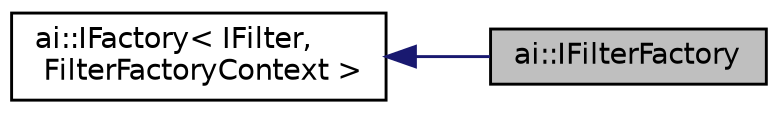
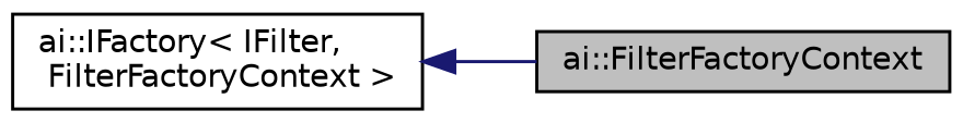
  digraph {
    rankdir=LR
    node [color=black fontname=Helvetica fontsize=10 shape=record style=filled]
-   n1 [fillcolor=grey75 fontcolor=black height=0.2 label="ai::IFilterFactory" width=0.4]
+   n1 [fillcolor=grey75 fontcolor=black height=0.2 label="ai::FilterFactoryContext" width=0.4]
    n2 [fillcolor=white height=0.2 label="ai::IFactory\< IFilter,\l FilterFactoryContext \>" width=0.4]
    n2 -> n1 [color=midnightblue dir=back fontname=Helvetica fontsize=10 labelfontname=Helvetica labelfontsize=10 style=solid]
  }
